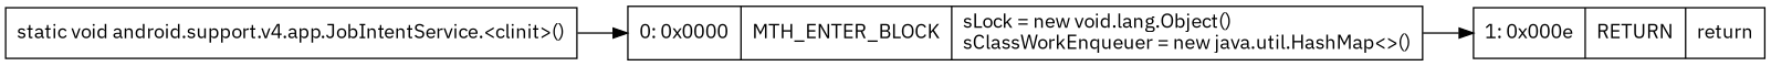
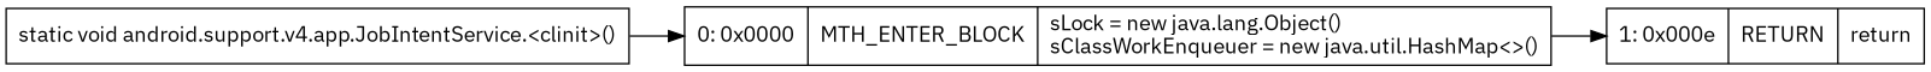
  digraph {
    rankdir=LR
    fontname="IBM Plex Sans"
    node [shape=record fontname="IBM Plex Sans"]
    edge [fontname="IBM Plex Sans"]
-   n1 [label="{0\:\ 0x0000|MTH_ENTER_BLOCK\l|sLock = new void.lang.Object()\lsClassWorkEnqueuer = new java.util.HashMap\<\>()\l}"]
+   n1 [label="{0\:\ 0x0000|MTH_ENTER_BLOCK\l|sLock = new java.lang.Object()\lsClassWorkEnqueuer = new java.util.HashMap\<\>()\l}"]
    n2 [label="{1\:\ 0x000e|RETURN\l|return\l}"]
    n3 [label="{static void android.support.v4.app.JobIntentService.\<clinit\>() }"]
    n1 -> n2
    n3 -> n1
  }
